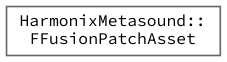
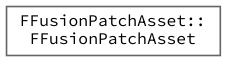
  digraph {
    rankdir=LR
    fontname="Source Code Pro"
-   n1 [color=grey40 fillcolor=white fontname="Source Code Pro" fontsize=10 height=0.2 label="HarmonixMetasound::\lFFusionPatchAsset" shape=box style=filled width=0.4]
+   n1 [color=grey40 fillcolor=white fontname="Source Code Pro" fontsize=10 height=0.2 label="FFusionPatchAsset::\lFFusionPatchAsset" shape=box style=filled width=0.4]
  }
